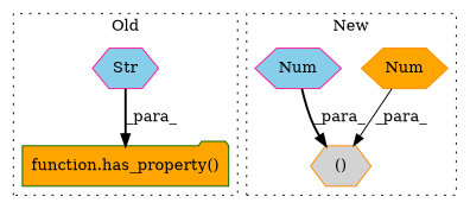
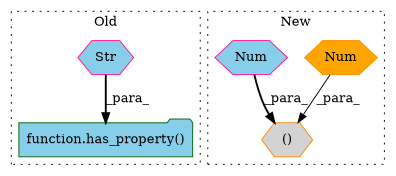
  digraph {
    node [a=76 color=deeppink fillcolor=orange l=1 shape=hexagon style=filled]
    edge [style=bold]
-   n1 [a=75 color=darkgreen l="13,1" label="function.has_property()" s="1531,1578" shape=folder]
+   n1 [a=75 color=darkgreen fillcolor=skyblue l="13,1" label="function.has_property()" s="1531,1578" shape=folder]
    n2 [a=66 fillcolor=skyblue l=9 label=Str s=1544]
    n3 [a=54 color=darkorange fillcolor=lightgrey l=3 label="()" s=1668]
    n4 [color=darkorange label=Num s=1667]
    n5 [fillcolor=skyblue label=Num s=1670]
    subgraph cluster_1 {
      label=Old
      style=dotted
      n1
      n2
    }
    subgraph cluster_2 {
      label=New
      style=dotted
      n3
      n4
      n5
    }
    n2 -> n1 [label=_para_]
    n4 -> n3 [label=_para_ style=solid]
    n5 -> n3 [label=_para_]
  }
